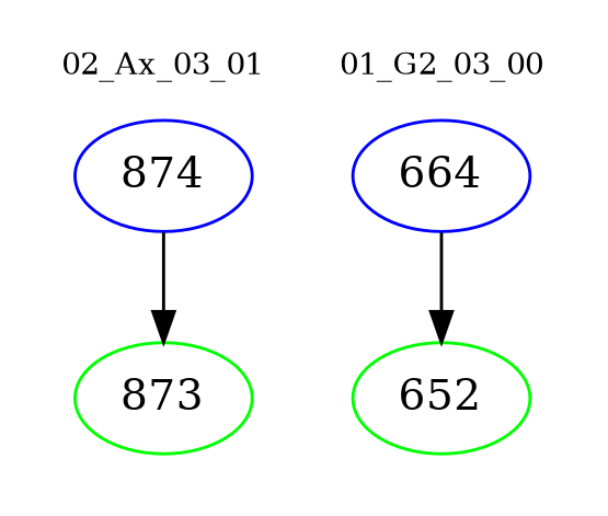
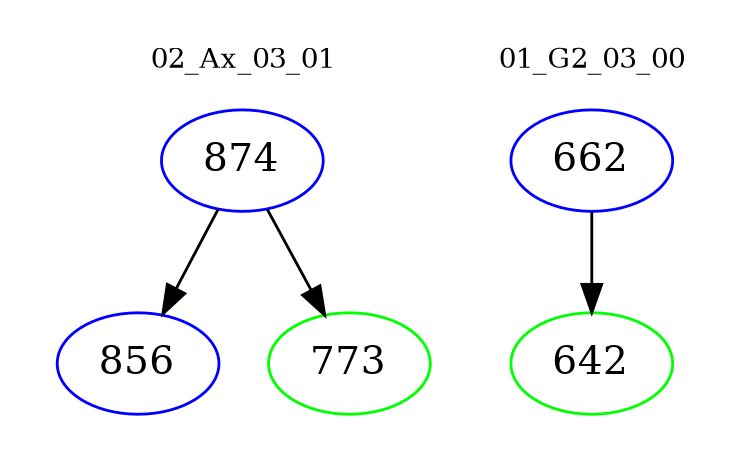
  digraph {
    node [color=blue]
    edge [color=black]
    n1 [label=874]
-   n3 [color=green label=873]
-   n4 [label=664]
-   n5 [color=green label=652]
+   n2 [label=856]
+   n3 [color=green label=773]
+   n4 [label=662]
+   n5 [color=green label=642]
    subgraph cluster_1 {
      color=white
      fontsize=10
      label="02_Ax_03_01"
      n1
+     n2
      n3
    }
    subgraph cluster_2 {
      color=white
      fontsize=10
      label="01_G2_03_00"
      n4
      n5
    }
+   n1 -> n2
    n1 -> n3
    n4 -> n5
  }
